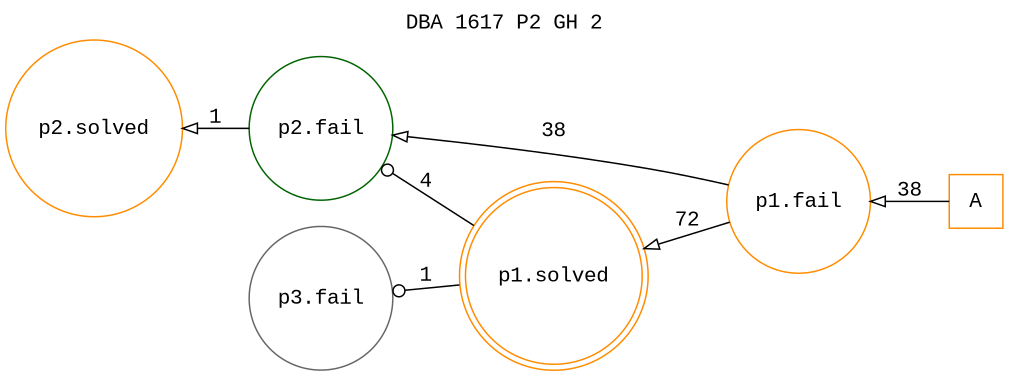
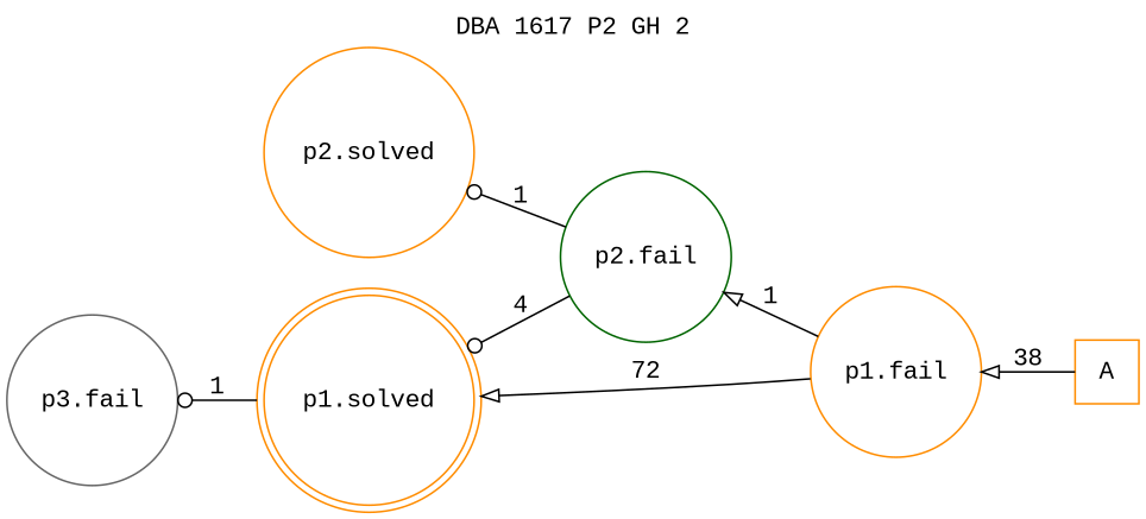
  digraph {
    fontname="Liberation Mono"
    label=" DBA 1617 P2 GH 2 "
    labelloc=tl
    rankdir=RL
    node [color=darkorange fontname="Liberation Mono" shape=circle]
    edge [arrowhead=onormal fontname="Liberation Mono"]
    n1 [label=A shape=square]
    n2 [label="p1.fail"]
    n3 [color=darkgreen label="p2.fail"]
    n4 [label="p1.solved" shape=doublecircle]
    n5 [label="p2.solved"]
    n6 [color=gray40 label="p3.fail"]
    n1 -> n2 [label=38]
-   n2 -> n3 [label=38]
+   n2 -> n3 [label=1]
    n2 -> n4 [label=72]
-   n3 -> n5 [label=1]
-   n4 -> n3 [arrowhead=odot label=4]
+   n3 -> n5 [arrowhead=odot label=1]
+   n3 -> n4 [arrowhead=odot label=4]
    n4 -> n6 [arrowhead=odot label=1]
  }
